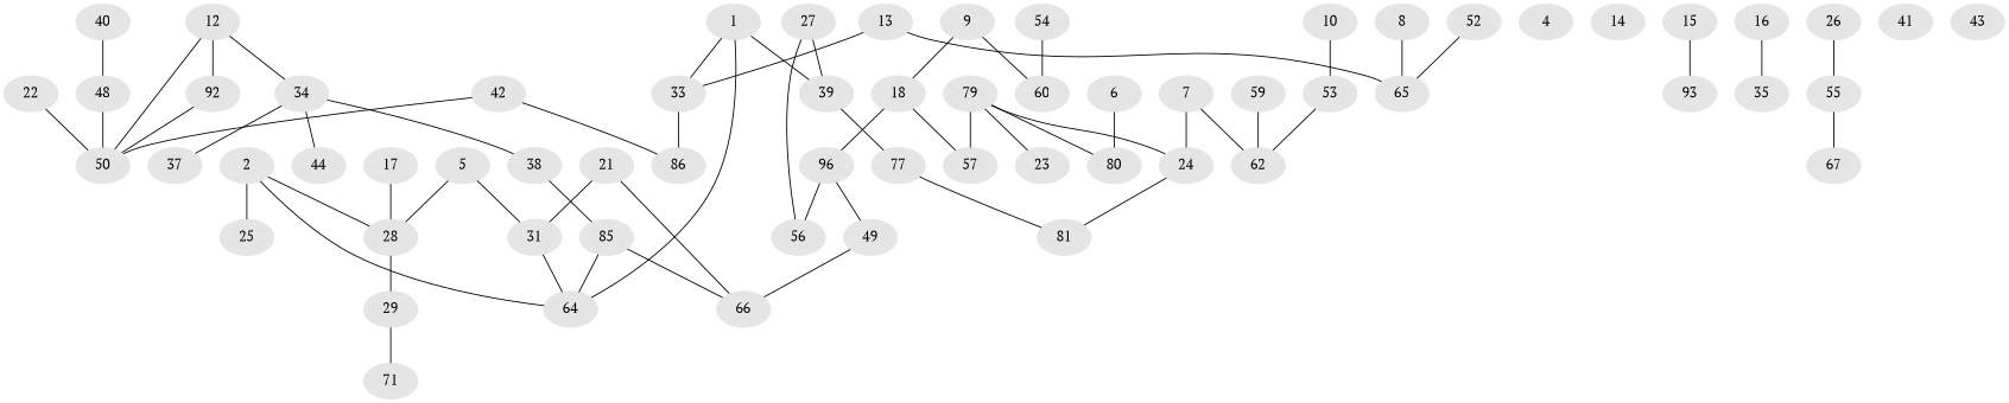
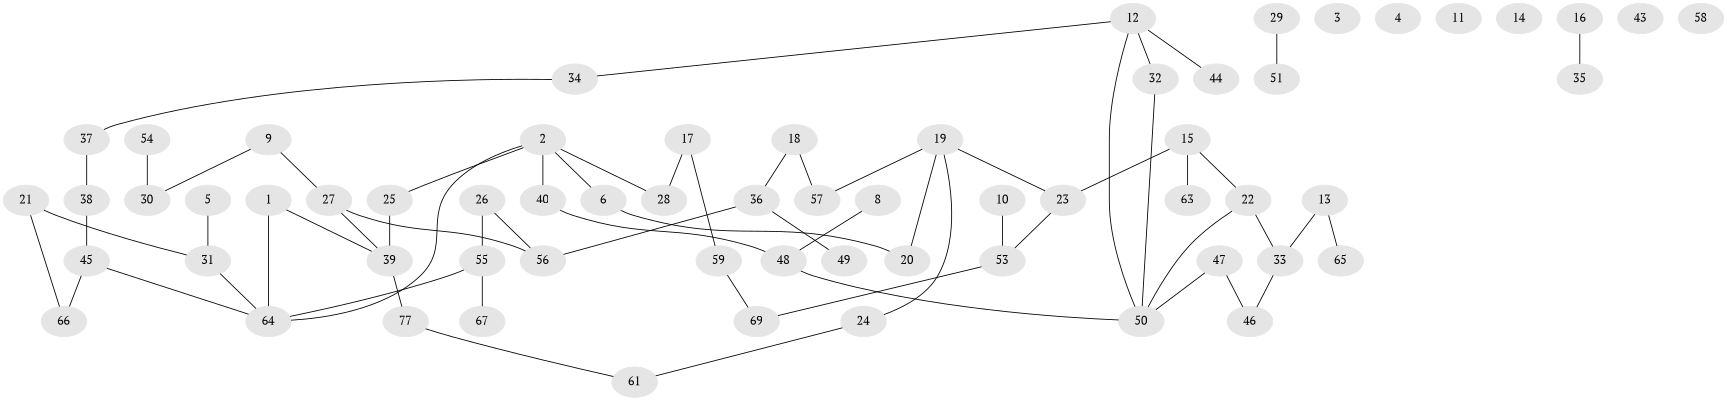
  graph {
    fontname="PT Serif"
    node [color=gray90 fontname="PT Serif" style=filled]
    edge [fontname="PT Serif"]
    1
    33
    39
    64
-   46 [label=86]
+   46
    n6 [label=77]
    2
    6
    25
    28
    40
-   20 [label=80]
+   20
    29
    48
+   3
    4
    5
    31
-   7
    24
-   62
-   61 [label=81]
+   62 [label=69]
+   61
    8
    50
    9
    27
-   60
+   60 [label=30]
    56
    10
    53
+   11
    12
-   32 [label=92]
+   32
    34
    37
    38
    44
    13
    65
    14
    15
    22
    23
-   63 [label=93]
+   63
    16
    35
    17
    59
    18
-   36 [label=96]
+   36
    57
    49
-   19 [label=79]
+   19
    21
    66
    26
    55
    67
-   51 [label=71]
-   45 [label=85]
-   41
-   42
+   51
+   45
+   42 [label=47]
    43
-   52
    54
-   1 -- 33
+   58
+   22 -- 33
    1 -- 39
    1 -- 64
    33 -- 46
    39 -- n6
    n6 -- 61
    2 -- 64
+   2 -- 6
    2 -- 25
    2 -- 28
+   2 -- 40
    6 -- 20
-   28 -- 29
+   25 -- 39
    40 -- 48
    29 -- 51
    48 -- 50
-   5 -- 28
    5 -- 31
    31 -- 64
-   7 -- 24
-   7 -- 62
    24 -- 61
-   8 -- 65
-   9 -- 18
+   8 -- 48
+   9 -- 27
    9 -- 60
    27 -- 39
    27 -- 56
    10 -- 53
    53 -- 62
    12 -- 50
    12 -- 32
    12 -- 34
    32 -- 50
    34 -- 37
-   34 -- 38
-   34 -- 44
+   37 -- 38
+   12 -- 44
    38 -- 45
    13 -- 33
    13 -- 65
+   15 -- 22
+   15 -- 23
    15 -- 63
    22 -- 50
+   23 -- 53
    16 -- 35
    17 -- 28
+   17 -- 59
    59 -- 62
    18 -- 36
    18 -- 57
    36 -- 56
    36 -- 49
-   49 -- 66
    19 -- 20
    19 -- 24
    19 -- 23
    19 -- 57
    21 -- 31
    21 -- 66
+   26 -- 56
    26 -- 55
+   55 -- 64
    55 -- 67
    45 -- 64
    45 -- 66
    42 -- 46
    42 -- 50
-   52 -- 65
    54 -- 60
  }
